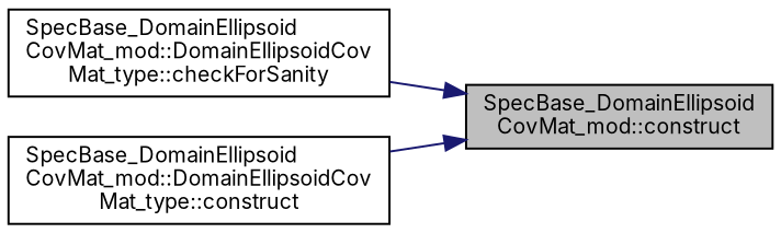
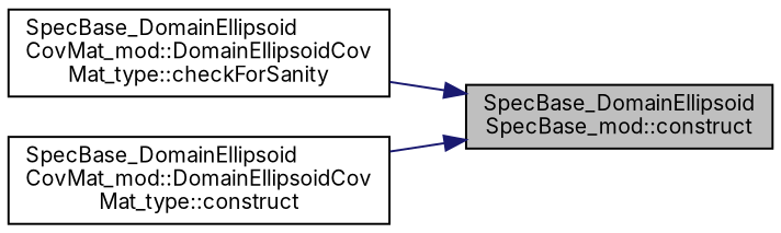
  digraph {
    rankdir=RL
    fontname=Inter
    node [color=black fillcolor=white fontname=Inter fontsize=10 shape=record style=filled]
    edge [color=midnightblue dir=back fontname=Inter fontsize=10 labelfontname=Helvetica labelfontsize=10 style=solid]
-   n1 [fillcolor=grey75 fontcolor=black height=0.2 label="SpecBase_DomainEllipsoid\lCovMat_mod::construct" width=0.4]
+   n1 [fillcolor=grey75 fontcolor=black height=0.2 label="SpecBase_DomainEllipsoid\lSpecBase_mod::construct" width=0.4]
    n2 [height=0.2 label="SpecBase_DomainEllipsoid\lCovMat_mod::DomainEllipsoidCov\lMat_type::checkForSanity" width=0.4]
    n3 [height=0.2 label="SpecBase_DomainEllipsoid\lCovMat_mod::DomainEllipsoidCov\lMat_type::construct" width=0.4]
    n1 -> n2
    n1 -> n3
  }
